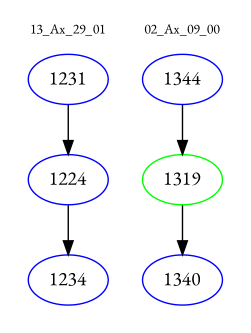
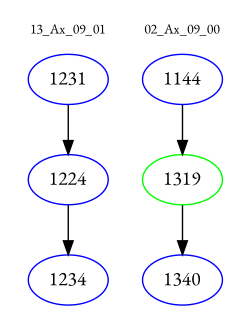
  digraph {
    fontname="EB Garamond"
    node [color=blue fontname="EB Garamond"]
    edge [color=black fontname="EB Garamond"]
    n1 [label=1231]
    n2 [label=1224]
    n3 [label=1234]
-   n4 [label=1344]
+   n4 [label=1144]
    n5 [color=green label=1319]
    n6 [label=1340]
    subgraph cluster_1 {
      color=white
      fontsize=10
-     label="13_Ax_29_01"
+     label="13_Ax_09_01"
      n1
      n2
      n3
    }
    subgraph cluster_2 {
      color=white
      fontsize=10
      label="02_Ax_09_00"
      n4
      n5
      n6
    }
    n1 -> n2
    n2 -> n3
    n4 -> n5
    n5 -> n6
  }
